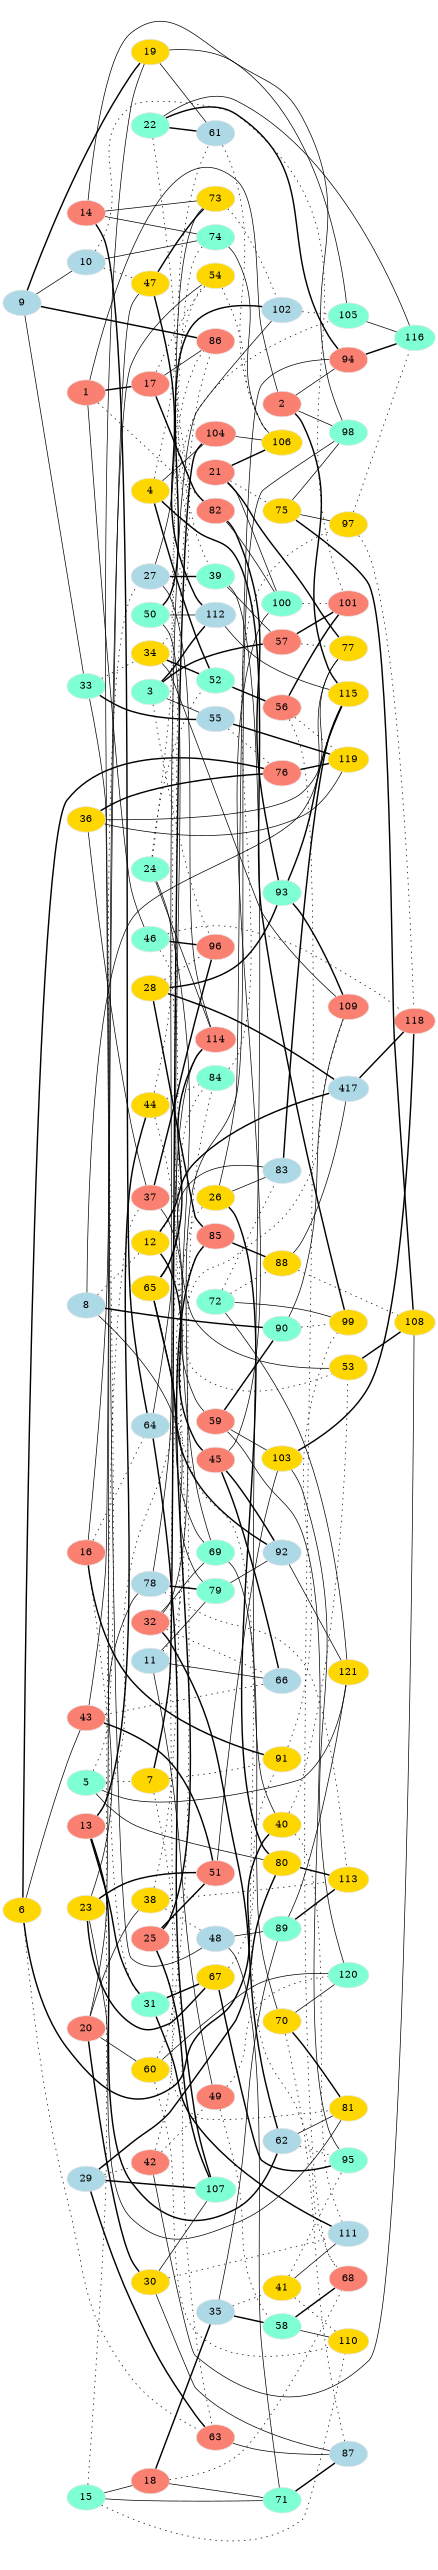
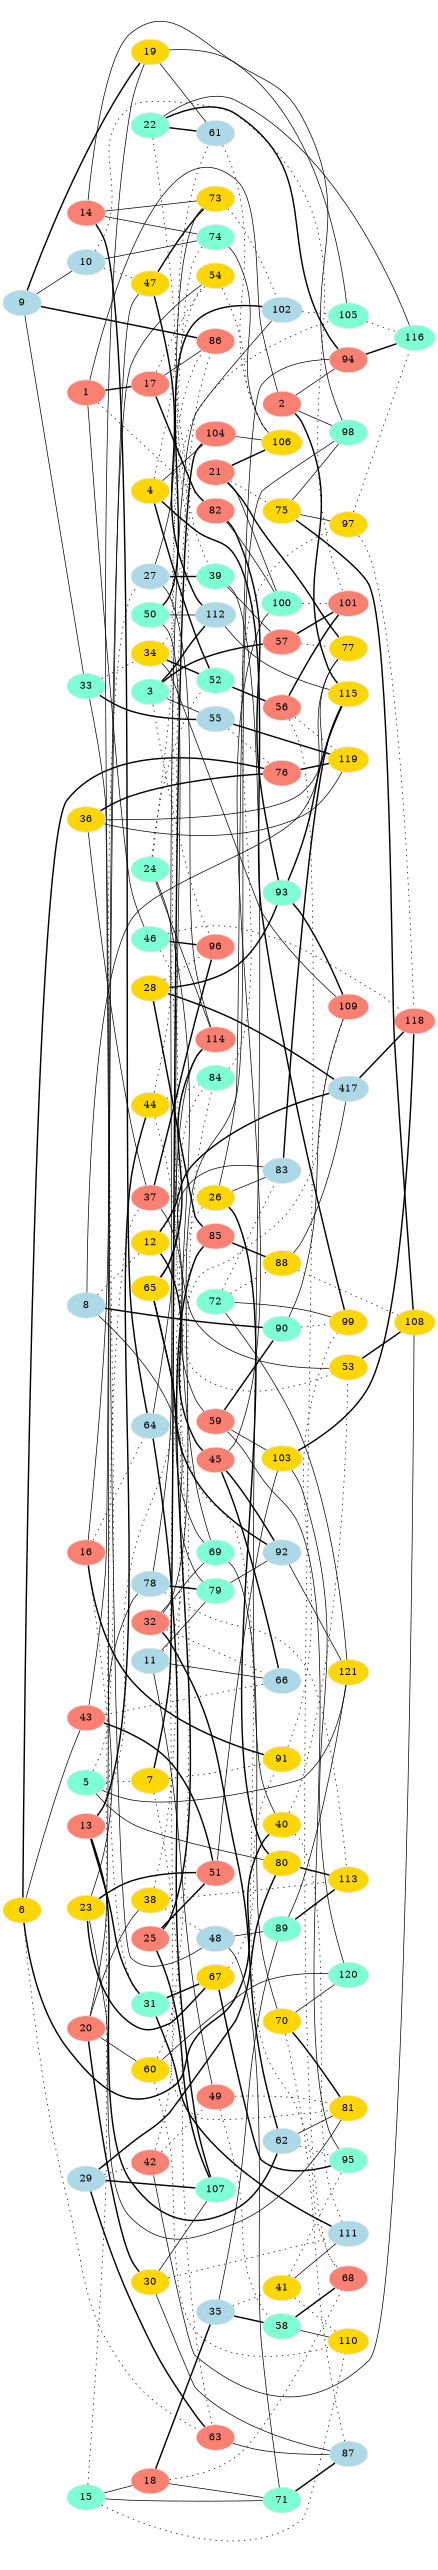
  graph {
    rankdir=LR
    node [color=gray90 fillcolor=gold style=filled]
    edge [style=solid]
    1 [fillcolor=salmon]
    2 [fillcolor=salmon]
    17 [fillcolor=salmon]
    46 [fillcolor=aquamarine]
    82 [fillcolor=salmon]
    94 [fillcolor=salmon]
    98 [fillcolor=aquamarine]
    115
    86 [fillcolor=salmon]
    54
    96 [fillcolor=salmon]
    53
    118 [fillcolor=salmon]
    100 [fillcolor=aquamarine]
    93 [fillcolor=aquamarine]
    116 [fillcolor=aquamarine]
    3 [fillcolor=aquamarine]
    55 [fillcolor=lightblue]
    57 [fillcolor=salmon]
    112 [fillcolor=lightblue]
    76 [fillcolor=salmon]
    119
    77
    101 [fillcolor=salmon]
    52 [fillcolor=aquamarine]
    4
    61 [fillcolor=lightblue]
    99
    104 [fillcolor=salmon]
    56 [fillcolor=salmon]
    106
    5 [fillcolor=aquamarine]
    7
    27 [fillcolor=lightblue]
    80
    121
    63 [fillcolor=salmon]
    91
    73
    39 [fillcolor=aquamarine]
    114 [fillcolor=salmon]
    113
    6
    40
    43 [fillcolor=salmon]
    111 [fillcolor=lightblue]
    47
    66 [fillcolor=lightblue]
    51 [fillcolor=salmon]
    87 [fillcolor=lightblue]
    8 [fillcolor=lightblue]
    12
    79 [fillcolor=aquamarine]
    90 [fillcolor=aquamarine]
    45 [fillcolor=salmon]
    84 [fillcolor=aquamarine]
    n57 [fillcolor=lightblue label=417]
    92 [fillcolor=lightblue]
    109 [fillcolor=salmon]
    9 [fillcolor=lightblue]
    10 [fillcolor=lightblue]
    19
    33 [fillcolor=aquamarine]
    74 [fillcolor=aquamarine]
    105 [fillcolor=aquamarine]
    34
    48 [fillcolor=lightblue]
    11 [fillcolor=lightblue]
    26
    49 [fillcolor=salmon]
    83 [fillcolor=lightblue]
    58 [fillcolor=aquamarine]
    120 [fillcolor=aquamarine]
    97
    13 [fillcolor=salmon]
    31 [fillcolor=aquamarine]
    44
    62 [fillcolor=lightblue]
    85 [fillcolor=salmon]
    67
    68 [fillcolor=salmon]
    81
    95 [fillcolor=aquamarine]
    88
    14 [fillcolor=salmon]
    64 [fillcolor=lightblue]
    107 [fillcolor=aquamarine]
    102 [fillcolor=lightblue]
    15 [fillcolor=aquamarine]
    18 [fillcolor=salmon]
    37 [fillcolor=salmon]
    71 [fillcolor=aquamarine]
    110
    35 [fillcolor=lightblue]
    59 [fillcolor=salmon]
    16 [fillcolor=salmon]
    41
    89 [fillcolor=aquamarine]
    20 [fillcolor=salmon]
    30
    38
    60
    21 [fillcolor=salmon]
    75
    108
    22 [fillcolor=aquamarine]
    23
    78 [fillcolor=lightblue]
    103
    24 [fillcolor=aquamarine]
    69 [fillcolor=aquamarine]
    70
    25 [fillcolor=salmon]
    28
    29 [fillcolor=lightblue]
    42 [fillcolor=salmon]
    32 [fillcolor=salmon]
    36
    50 [fillcolor=aquamarine]
    65
    72 [fillcolor=aquamarine]
    1 -- 2
    1 -- 17 [style=bold]
    1 -- 46
    1 -- 82 [style=dotted]
    2 -- 94
    2 -- 98
    2 -- 115 [style=bold]
    17 -- 82 [style=bold]
    17 -- 86
    17 -- 54 [style=dotted]
    46 -- 96 [style=bold]
    46 -- 53 [style=dotted]
    46 -- 118 [style=dotted]
    82 -- 100
    82 -- 93 [style=bold]
    94 -- 116 [style=bold]
    54 -- 106 [style=dotted]
    53 -- 108 [style=bold]
    100 -- 101 [style=dotted]
    93 -- 115 [style=bold]
    93 -- 109 [style=bold]
    3 -- 96 [style=dotted]
    3 -- 55
    3 -- 57 [style=bold]
    3 -- 112 [style=bold]
    55 -- 76 [style=dotted]
    55 -- 119 [style=bold]
    57 -- 77 [style=dotted]
    57 -- 101 [style=bold]
    112 -- 115
    76 -- 119 [style=bold]
    52 -- 56 [style=bold]
    4 -- 52 [style=bold]
    4 -- 61 [style=dotted]
    4 -- 99 [style=bold]
    4 -- 104
    61 -- 106 [style=dotted]
    104 -- 106
    56 -- 119 [style=dotted]
    56 -- 101 [style=bold]
    56 -- 68 [style=dotted]
    5 -- 7 [style=dotted]
    5 -- 27 [style=dotted]
    5 -- 80
    5 -- 121
    7 -- 104 [style=bold]
    7 -- 63 [style=dotted]
    7 -- 91 [style=dotted]
    27 -- 73
    27 -- 39 [style=bold]
    27 -- 114
    80 -- 113 [style=bold]
    63 -- 87
    91 -- 99 [style=dotted]
    73 -- 102 [style=dotted]
    39 -- 57
    39 -- 40
    6 -- 76 [style=bold]
    6 -- 63 [style=dotted]
    6 -- 40 [style=bold]
    6 -- 43
    40 -- 53 [style=dotted]
    40 -- 111 [style=dotted]
    43 -- 47
    43 -- 66 [style=dotted]
    43 -- 51 [style=bold]
    47 -- 112 [style=bold]
    47 -- 73 [style=bold]
    51 -- 103
    8 -- 77
    8 -- 12 [style=dotted]
    8 -- 79
    8 -- 90 [style=bold]
    12 -- 45 [style=bold]
    12 -- 84 [style=dotted]
    12 -- n57 [style=bold]
    79 -- 92
    90 -- 99 [style=dotted]
    90 -- 109
    45 -- 100
    45 -- 66 [style=bold]
    45 -- 92 [style=bold]
    84 -- 97 [style=dotted]
    n57 -- 118 [style=bold]
    92 -- 121
    9 -- 86 [style=bold]
    9 -- 10
    9 -- 19 [style=bold]
    9 -- 33
    10 -- 101 [style=dotted]
    10 -- 47 [style=dotted]
    10 -- 74
    19 -- 61
    19 -- 105
    33 -- 55 [style=bold]
    33 -- 34 [style=dotted]
    33 -- 48
    74 -- 106
-   105 -- 116
+   105 -- 116 [style=dotted]
    34 -- 86 [style=dotted]
    34 -- 52 [style=bold]
    34 -- 109
    48 -- 71
    48 -- 89
    11 -- 66
    11 -- 79
    11 -- 26 [style=dotted]
    11 -- 49
    26 -- 94
    26 -- 80 [style=bold]
    26 -- 83
    49 -- 58 [style=dotted]
-   49 -- 120 [style=dotted]
+   49 -- 81 [style=dotted]
    83 -- 115 [style=bold]
    58 -- 68 [style=bold]
    58 -- 110
    97 -- 118 [style=dotted]
    97 -- 116 [style=dotted]
    13 -- 31 [style=bold]
    13 -- 44 [style=bold]
    13 -- 62 [style=bold]
    13 -- 85 [style=dotted]
    31 -- 111 [style=bold]
    31 -- 67 [style=bold]
    44 -- 84 [style=dotted]
    44 -- 74 [style=dotted]
    44 -- 68 [style=dotted]
    62 -- 81
    62 -- 95 [style=dotted]
    85 -- 88 [style=bold]
    67 -- 91 [style=dotted]
    67 -- 95 [style=bold]
    88 -- n57
    88 -- 108 [style=dotted]
    14 -- 98
    14 -- 73
    14 -- 74
    14 -- 64 [style=bold]
    64 -- 114
    64 -- 107 [style=bold]
    102 -- 105 [style=dotted]
    15 -- 18
    15 -- 37 [style=dotted]
    15 -- 71
    15 -- 110 [style=dotted]
    18 -- 68 [style=dotted]
    18 -- 71
    18 -- 35 [style=bold]
    37 -- 96 [style=bold]
    37 -- 59
    71 -- 87 [style=bold]
    35 -- 58 [style=bold]
    35 -- 41 [style=dotted]
    35 -- 89
    59 -- 90 [style=bold]
    59 -- 95
    59 -- 103
    16 -- 91 [style=bold]
    16 -- 19
    16 -- 31 [style=dotted]
    16 -- 64 [style=dotted]
    41 -- 111
    41 -- 95 [style=dotted]
    41 -- 110 [style=dotted]
    89 -- 121
    89 -- 113 [style=bold]
    20 -- 54
    20 -- 30 [style=bold]
    20 -- 38
    20 -- 60
    30 -- 111 [style=dotted]
    30 -- 87
    30 -- 107
    38 -- 86 [style=dotted]
    38 -- 113 [style=dotted]
    38 -- 48 [style=dotted]
    60 -- 84 [style=dotted]
    60 -- 120
    60 -- 110 [style=dotted]
    21 -- 100
    21 -- 77 [style=bold]
    21 -- 106 [style=bold]
    21 -- 75 [style=dotted]
    75 -- 98
    75 -- 97
    75 -- 108 [style=bold]
    22 -- 94 [style=bold]
    22 -- 116
    22 -- 61 [style=bold]
    22 -- 39 [style=dotted]
    23 -- 51 [style=bold]
    23 -- 67 [style=bold]
    23 -- 81
    23 -- 78
    78 -- 113 [style=dotted]
    78 -- 79 [style=bold]
    78 -- 102
    103 -- 118 [style=bold]
    103 -- 120
    24 -- 52 [style=dotted]
    24 -- 114
    24 -- 105 [style=dotted]
    24 -- 69
    69 -- 70
    70 -- 87 [style=dotted]
    70 -- 120
    70 -- 81 [style=bold]
    25 -- 51 [style=bold]
    25 -- 85 [style=bold]
    25 -- 81 [style=dotted]
    25 -- 107 [style=bold]
    28 -- 96 [style=dotted]
    28 -- 93 [style=bold]
    28 -- n57 [style=bold]
    28 -- 85 [style=bold]
    29 -- 80 [style=bold]
    29 -- 63 [style=bold]
    29 -- 107 [style=bold]
    29 -- 42 [style=dotted]
    42 -- 109 [style=dotted]
    42 -- 49 [style=dotted]
    42 -- 108
    32 -- 98
    32 -- 66 [style=dotted]
    32 -- 62 [style=bold]
    32 -- 69
    36 -- 76 [style=bold]
    36 -- 119
    36 -- 77
    36 -- 37
    50 -- 54 [style=dotted]
    50 -- 53
    50 -- 112
    50 -- 102 [style=bold]
    65 -- 114 [style=bold]
    65 -- 92 [style=bold]
    65 -- 83
    65 -- 69
    72 -- 99
    72 -- 121
    72 -- 83 [style=dotted]
    72 -- 88 [style=dotted]
  }
